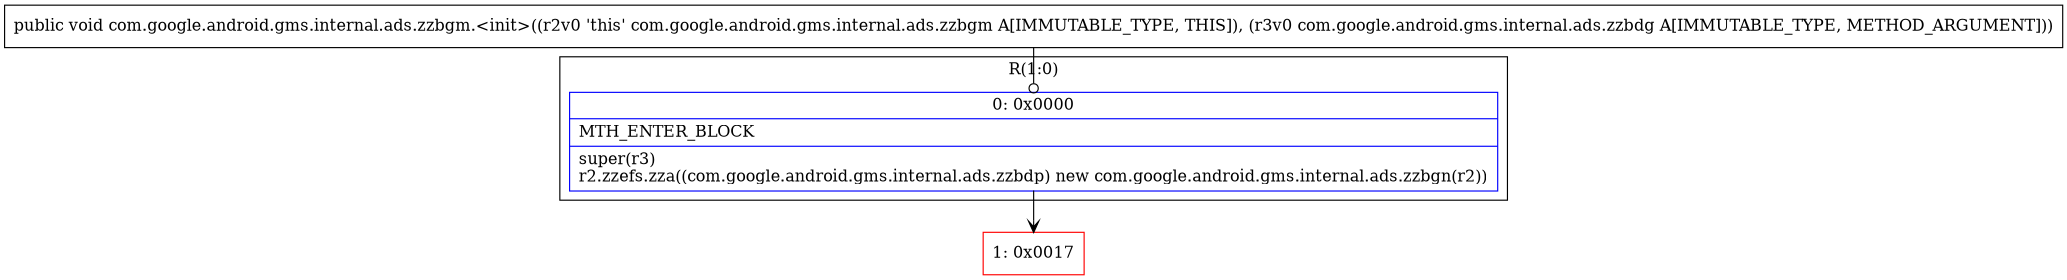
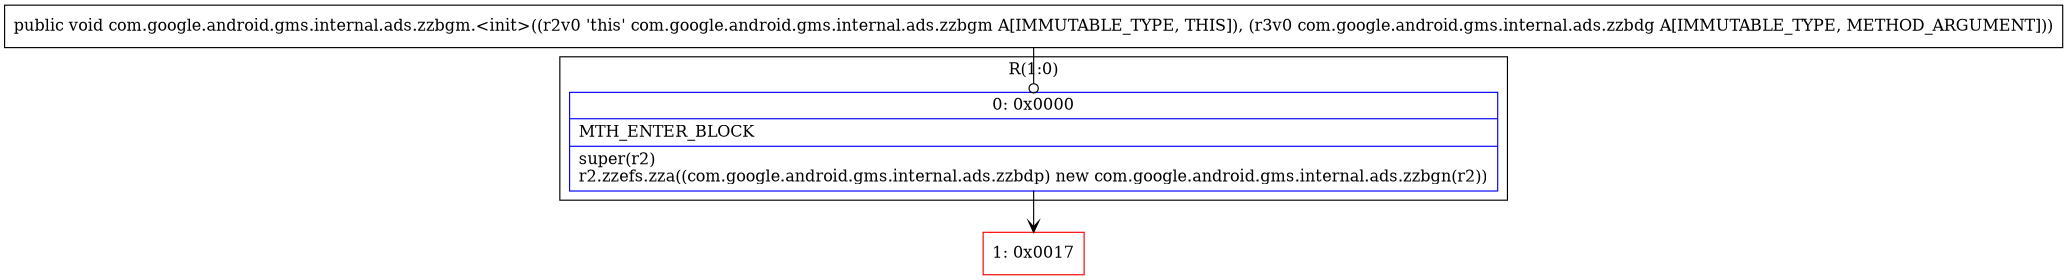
  digraph {
    node [shape=record]
-   n1 [color=blue label="{0\:\ 0x0000|MTH_ENTER_BLOCK\l|super(r3)\lr2.zzefs.zza((com.google.android.gms.internal.ads.zzbdp) new com.google.android.gms.internal.ads.zzbgn(r2))\l}"]
+   n1 [color=blue label="{0\:\ 0x0000|MTH_ENTER_BLOCK\l|super(r2)\lr2.zzefs.zza((com.google.android.gms.internal.ads.zzbdp) new com.google.android.gms.internal.ads.zzbgn(r2))\l}"]
    n2 [color=red label="{1\:\ 0x0017}"]
    n3 [label="{public void com.google.android.gms.internal.ads.zzbgm.\<init\>((r2v0 'this' com.google.android.gms.internal.ads.zzbgm A[IMMUTABLE_TYPE, THIS]), (r3v0 com.google.android.gms.internal.ads.zzbdg A[IMMUTABLE_TYPE, METHOD_ARGUMENT])) }"]
    subgraph cluster_1 {
      label="R(1:0)"
      n1
    }
    n1 -> n2 [arrowhead=vee]
    n3 -> n1 [arrowhead=odot]
  }
